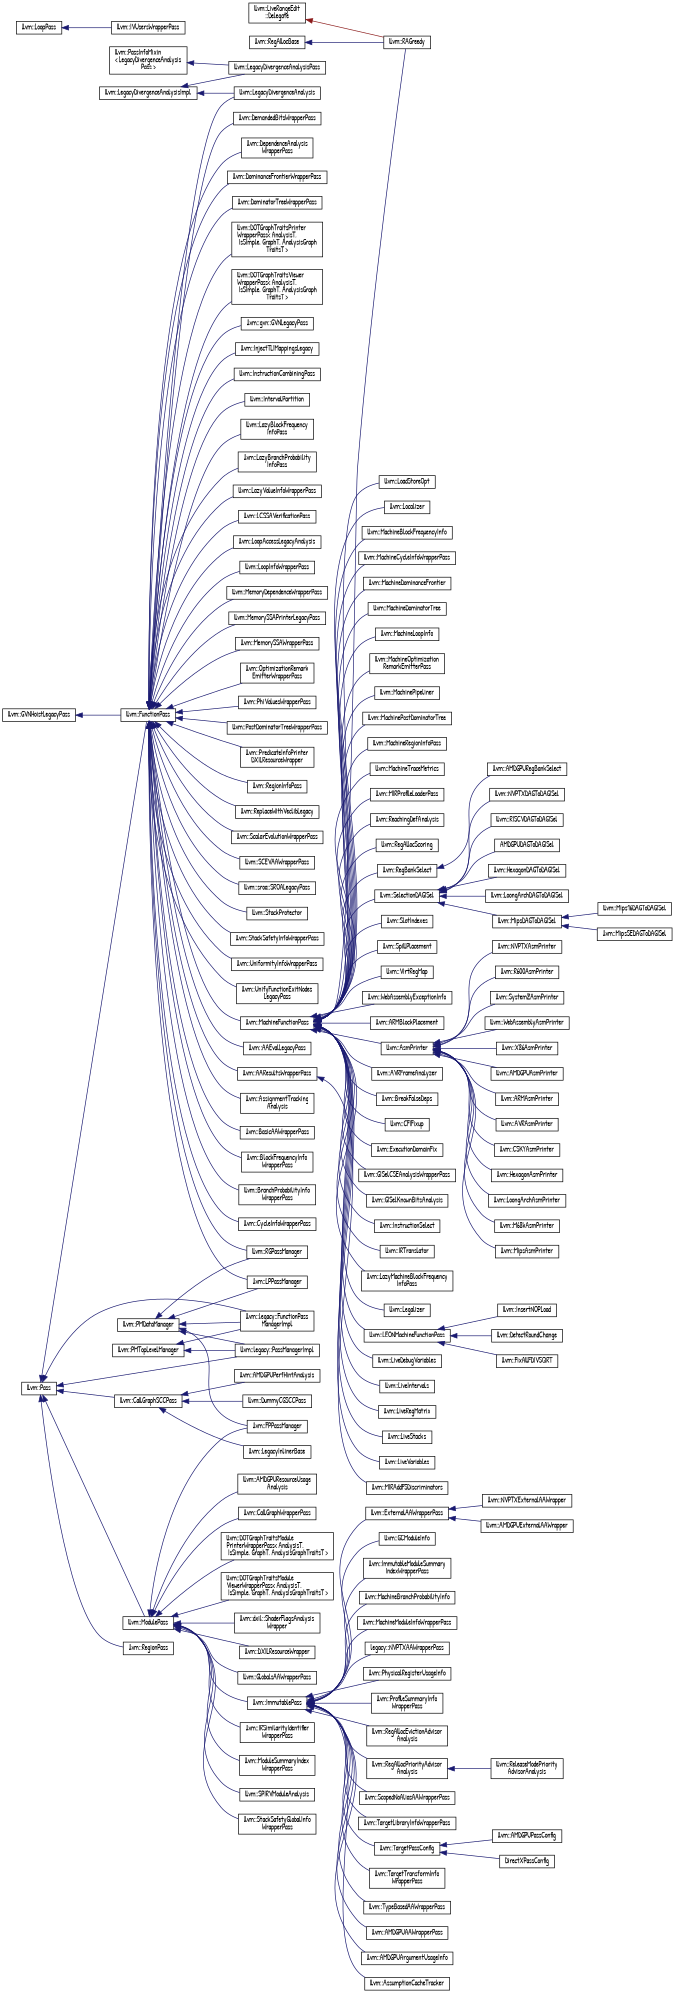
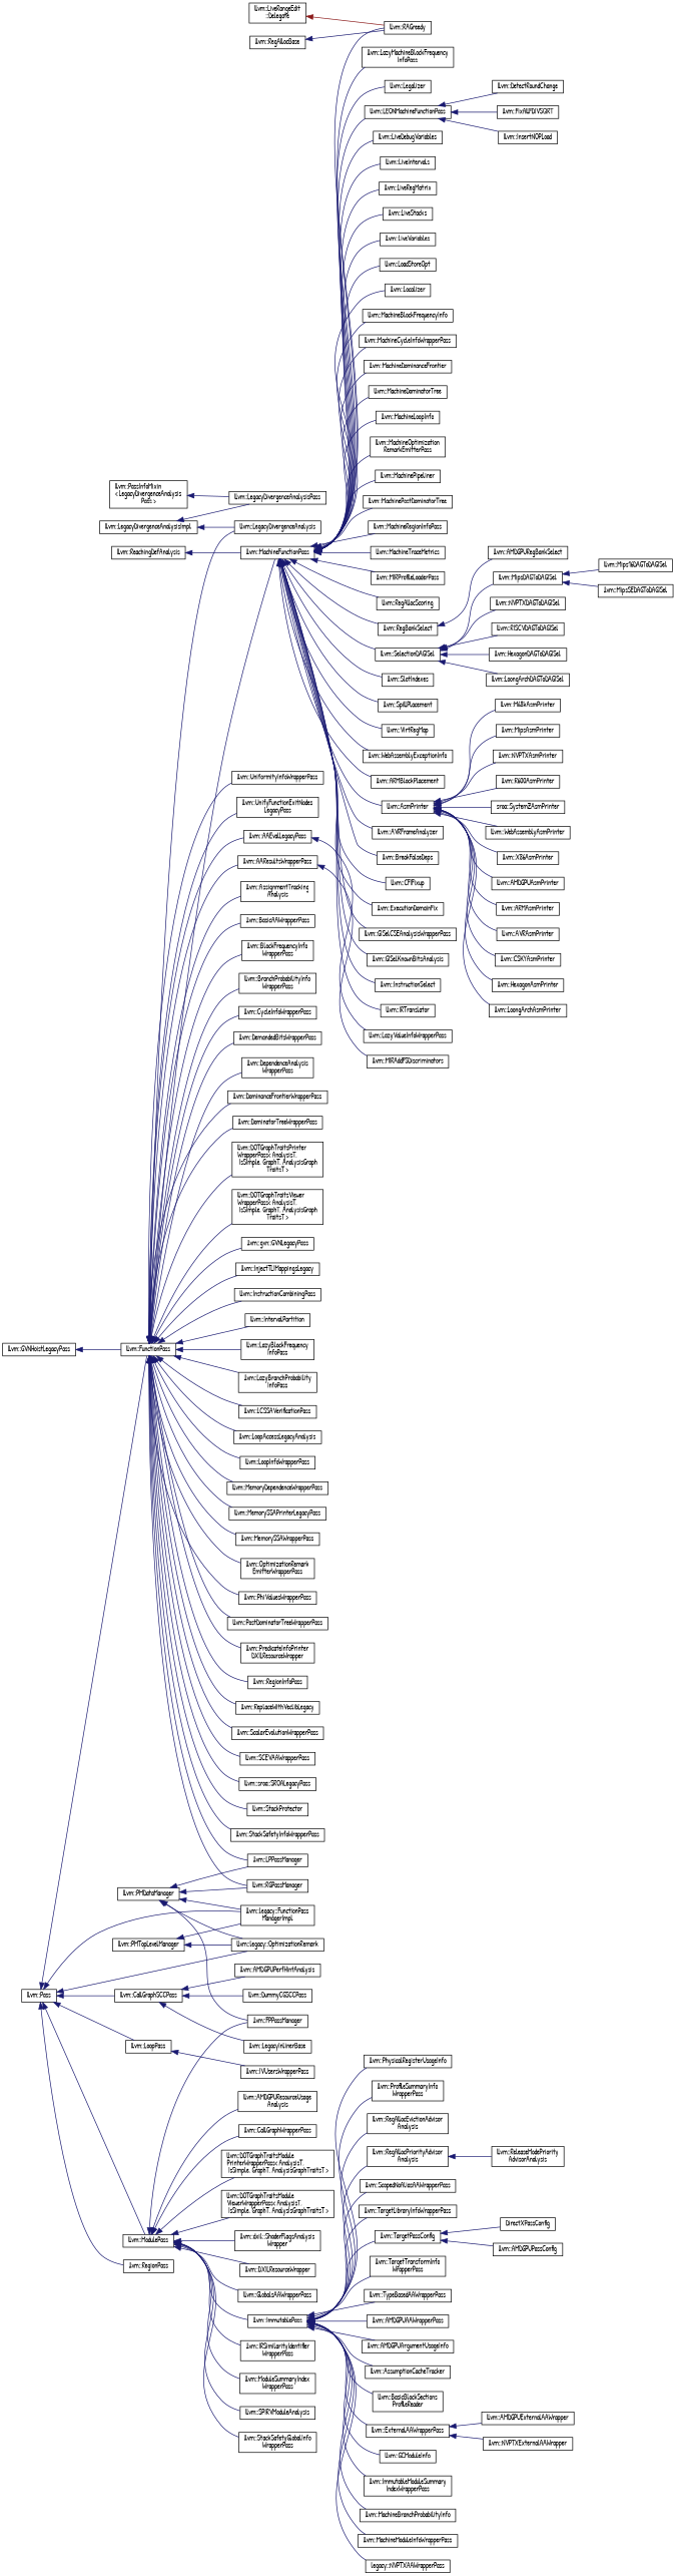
  digraph {
    fontname="Patrick Hand"
    rankdir=LR
    node [color=black fontname="Patrick Hand" fontsize=10 shape=record]
    edge [color=midnightblue dir=back fontname="Patrick Hand" fontsize=10 labelfontname=Helvetica labelfontsize=10 style=solid]
    n1 [height=0.2 label="llvm::LiveRangeEdit\l::Delegate" width=0.4]
    n2 [height=0.2 label="llvm::RAGreedy" width=0.4]
    n3 [height=0.2 label="llvm::LegacyDivergenceAnalysisImpl" width=0.4]
    n4 [height=0.2 label="llvm::LegacyDivergenceAnalysis" width=0.4]
    n5 [height=0.2 label="llvm::LegacyDivergenceAnalysisPass" width=0.4]
    n6 [height=0.2 label="llvm::Pass" width=0.4]
    n7 [height=0.2 label="llvm::CallGraphSCCPass" width=0.4]
    n8 [height=0.2 label="llvm::FunctionPass" width=0.4]
    n9 [height=0.2 label="llvm::legacy::FunctionPass\lManagerImpl" width=0.4]
-   n10 [height=0.2 label="llvm::legacy::PassManagerImpl" width=0.4]
+   n10 [height=0.2 label="llvm::legacy::OptimizationRemark" width=0.4]
    n11 [height=0.2 label="llvm::LoopPass" width=0.4]
    n12 [height=0.2 label="llvm::ModulePass" width=0.4]
    n13 [height=0.2 label="llvm::RegionPass" width=0.4]
    n14 [height=0.2 label="llvm::AMDGPUPerfHintAnalysis" width=0.4]
    n15 [height=0.2 label="llvm::DummyCGSCCPass" width=0.4]
    n16 [height=0.2 label="llvm::LegacyInlinerBase" width=0.4]
    n17 [height=0.2 label="llvm::AAEvalLegacyPass" width=0.4]
    n18 [height=0.2 label="llvm::AAResultsWrapperPass" width=0.4]
    n19 [height=0.2 label="llvm::AssignmentTracking\lAnalysis" width=0.4]
    n20 [height=0.2 label="llvm::BasicAAWrapperPass" width=0.4]
    n21 [height=0.2 label="llvm::BlockFrequencyInfo\lWrapperPass" width=0.4]
    n22 [height=0.2 label="llvm::BranchProbabilityInfo\lWrapperPass" width=0.4]
    n23 [height=0.2 label="llvm::CycleInfoWrapperPass" width=0.4]
    n24 [height=0.2 label="llvm::DemandedBitsWrapperPass" width=0.4]
    n25 [height=0.2 label="llvm::DependenceAnalysis\lWrapperPass" width=0.4]
    n26 [height=0.2 label="llvm::DominanceFrontierWrapperPass" width=0.4]
    n27 [height=0.2 label="llvm::DominatorTreeWrapperPass" width=0.4]
    n28 [height=0.2 label="llvm::DOTGraphTraitsPrinter\lWrapperPass\< AnalysisT,\l IsSimple, GraphT, AnalysisGraph\lTraitsT \>" width=0.4]
    n29 [height=0.2 label="llvm::DOTGraphTraitsViewer\lWrapperPass\< AnalysisT,\l IsSimple, GraphT, AnalysisGraph\lTraitsT \>" width=0.4]
    n30 [height=0.2 label="llvm::gvn::GVNLegacyPass" width=0.4]
    n31 [height=0.2 label="llvm::InjectTLIMappingsLegacy" width=0.4]
    n32 [height=0.2 label="llvm::InstructionCombiningPass" width=0.4]
    n33 [height=0.2 label="llvm::IntervalPartition" width=0.4]
    n34 [height=0.2 label="llvm::LazyBlockFrequency\lInfoPass" width=0.4]
    n35 [height=0.2 label="llvm::LazyBranchProbability\lInfoPass" width=0.4]
    n36 [height=0.2 label="llvm::LazyValueInfoWrapperPass" width=0.4]
    n37 [height=0.2 label="llvm::LCSSAVerificationPass" width=0.4]
    n38 [height=0.2 label="llvm::LoopAccessLegacyAnalysis" width=0.4]
    n39 [height=0.2 label="llvm::LoopInfoWrapperPass" width=0.4]
    n40 [height=0.2 label="llvm::LPPassManager" width=0.4]
    n41 [height=0.2 label="llvm::MachineFunctionPass" width=0.4]
    n42 [height=0.2 label="llvm::MemoryDependenceWrapperPass" width=0.4]
    n43 [height=0.2 label="llvm::MemorySSAPrinterLegacyPass" width=0.4]
    n44 [height=0.2 label="llvm::MemorySSAWrapperPass" width=0.4]
    n45 [height=0.2 label="llvm::OptimizationRemark\lEmitterWrapperPass" width=0.4]
    n46 [height=0.2 label="llvm::PhiValuesWrapperPass" width=0.4]
    n47 [height=0.2 label="llvm::PostDominatorTreeWrapperPass" width=0.4]
    n48 [height=0.2 label="llvm::PredicateInfoPrinter\lDXILResourceWrapper" width=0.4]
    n49 [height=0.2 label="llvm::RegionInfoPass" width=0.4]
    n50 [height=0.2 label="llvm::ReplaceWithVeclibLegacy" width=0.4]
    n51 [height=0.2 label="llvm::RGPassManager" width=0.4]
    n52 [height=0.2 label="llvm::ScalarEvolutionWrapperPass" width=0.4]
    n53 [height=0.2 label="llvm::SCEVAAWrapperPass" width=0.4]
    n54 [height=0.2 label="llvm::sroa::SROALegacyPass" width=0.4]
    n55 [height=0.2 label="llvm::StackProtector" width=0.4]
    n56 [height=0.2 label="llvm::StackSafetyInfoWrapperPass" width=0.4]
    n57 [height=0.2 label="llvm::UniformityInfoWrapperPass" width=0.4]
    n58 [height=0.2 label="llvm::UnifyFunctionExitNodes\lLegacyPass" width=0.4]
    n59 [height=0.2 label="llvm::IVUsersWrapperPass" width=0.4]
    n60 [height=0.2 label="llvm::AMDGPUResourceUsage\lAnalysis" width=0.4]
    n61 [height=0.2 label="llvm::CallGraphWrapperPass" width=0.4]
    n62 [height=0.2 label="llvm::DOTGraphTraitsModule\lPrinterWrapperPass\< AnalysisT,\l IsSimple, GraphT, AnalysisGraphTraitsT \>" width=0.4]
    n63 [height=0.2 label="llvm::DOTGraphTraitsModule\lViewerWrapperPass\< AnalysisT,\l IsSimple, GraphT, AnalysisGraphTraitsT \>" width=0.4]
    n64 [height=0.2 label="llvm::dxil::ShaderFlagsAnalysis\lWrapper" width=0.4]
    n65 [height=0.2 label="llvm::DXILResourceWrapper" width=0.4]
    n66 [height=0.2 label="llvm::FPPassManager" width=0.4]
    n67 [height=0.2 label="llvm::GlobalsAAWrapperPass" width=0.4]
    n68 [height=0.2 label="llvm::ImmutablePass" width=0.4]
    n69 [height=0.2 label="llvm::IRSimilarityIdentifier\lWrapperPass" width=0.4]
    n70 [height=0.2 label="llvm::ModuleSummaryIndex\lWrapperPass" width=0.4]
    n71 [height=0.2 label="llvm::SPIRVModuleAnalysis" width=0.4]
    n72 [height=0.2 label="llvm::StackSafetyGlobalInfo\lWrapperPass" width=0.4]
    n73 [height=0.2 label="llvm::MIRAddFSDiscriminators" width=0.4]
    n74 [height=0.2 label="llvm::GVNHoistLegacyPass" width=0.4]
    n75 [height=0.2 label="llvm::ARMBlockPlacement" width=0.4]
    n76 [height=0.2 label="llvm::AsmPrinter" width=0.4]
    n77 [height=0.2 label="llvm::AVRFrameAnalyzer" width=0.4]
    n78 [height=0.2 label="llvm::BreakFalseDeps" width=0.4]
    n79 [height=0.2 label="llvm::CFIFixup" width=0.4]
    n80 [height=0.2 label="llvm::ExecutionDomainFix" width=0.4]
    n81 [height=0.2 label="llvm::GISelCSEAnalysisWrapperPass" width=0.4]
    n82 [height=0.2 label="llvm::GISelKnownBitsAnalysis" width=0.4]
    n83 [height=0.2 label="llvm::InstructionSelect" width=0.4]
    n84 [height=0.2 label="llvm::IRTranslator" width=0.4]
    n85 [height=0.2 label="llvm::LazyMachineBlockFrequency\lInfoPass" width=0.4]
    n86 [height=0.2 label="llvm::Legalizer" width=0.4]
    n87 [height=0.2 label="llvm::LEONMachineFunctionPass" width=0.4]
    n88 [height=0.2 label="llvm::LiveDebugVariables" width=0.4]
    n89 [height=0.2 label="llvm::LiveIntervals" width=0.4]
    n90 [height=0.2 label="llvm::LiveRegMatrix" width=0.4]
    n91 [height=0.2 label="llvm::LiveStacks" width=0.4]
    n92 [height=0.2 label="llvm::LiveVariables" width=0.4]
    n93 [height=0.2 label="llvm::LoadStoreOpt" width=0.4]
    n94 [height=0.2 label="llvm::Localizer" width=0.4]
    n95 [height=0.2 label="llvm::MachineBlockFrequencyInfo" width=0.4]
    n96 [height=0.2 label="llvm::MachineCycleInfoWrapperPass" width=0.4]
    n97 [height=0.2 label="llvm::MachineDominanceFrontier" width=0.4]
    n98 [height=0.2 label="llvm::MachineDominatorTree" width=0.4]
    n99 [height=0.2 label="llvm::MachineLoopInfo" width=0.4]
    n100 [height=0.2 label="llvm::MachineOptimization\lRemarkEmitterPass" width=0.4]
    n101 [height=0.2 label="llvm::MachinePipeliner" width=0.4]
    n102 [height=0.2 label="llvm::MachinePostDominatorTree" width=0.4]
    n103 [height=0.2 label="llvm::MachineRegionInfoPass" width=0.4]
    n104 [height=0.2 label="llvm::MachineTraceMetrics" width=0.4]
    n105 [height=0.2 label="llvm::MIRProfileLoaderPass" width=0.4]
    n106 [height=0.2 label="llvm::ReachingDefAnalysis" width=0.4]
    n107 [height=0.2 label="llvm::RegAllocScoring" width=0.4]
    n108 [height=0.2 label="llvm::RegBankSelect" width=0.4]
    n109 [height=0.2 label="llvm::SelectionDAGISel" width=0.4]
    n110 [height=0.2 label="llvm::SlotIndexes" width=0.4]
    n111 [height=0.2 label="llvm::SpillPlacement" width=0.4]
    n112 [height=0.2 label="llvm::VirtRegMap" width=0.4]
    n113 [height=0.2 label="llvm::WebAssemblyExceptionInfo" width=0.4]
    n114 [height=0.2 label="llvm::AMDGPUAsmPrinter" width=0.4]
    n115 [height=0.2 label="llvm::ARMAsmPrinter" width=0.4]
    n116 [height=0.2 label="llvm::AVRAsmPrinter" width=0.4]
    n117 [height=0.2 label="llvm::CSKYAsmPrinter" width=0.4]
    n118 [height=0.2 label="llvm::HexagonAsmPrinter" width=0.4]
    n119 [height=0.2 label="llvm::LoongArchAsmPrinter" width=0.4]
    n120 [height=0.2 label="llvm::M68kAsmPrinter" width=0.4]
    n121 [height=0.2 label="llvm::MipsAsmPrinter" width=0.4]
    n122 [height=0.2 label="llvm::NVPTXAsmPrinter" width=0.4]
    n123 [height=0.2 label="llvm::R600AsmPrinter" width=0.4]
-   n124 [height=0.2 label="llvm::SystemZAsmPrinter" width=0.4]
+   n124 [height=0.2 label="sroa::SystemZAsmPrinter" width=0.4]
    n125 [height=0.2 label="llvm::WebAssemblyAsmPrinter" width=0.4]
    n126 [height=0.2 label="llvm::X86AsmPrinter" width=0.4]
    n127 [height=0.2 label="llvm::DetectRoundChange" width=0.4]
    n128 [height=0.2 label="llvm::FixAllFDIVSQRT" width=0.4]
    n129 [height=0.2 label="llvm::InsertNOPLoad" width=0.4]
    n130 [height=0.2 label="llvm::AMDGPURegBankSelect" width=0.4]
-   n131 [height=0.2 label=AMDGPUDAGToDAGISel width=0.4]
    n132 [height=0.2 label="llvm::HexagonDAGToDAGISel" width=0.4]
    n133 [height=0.2 label="llvm::LoongArchDAGToDAGISel" width=0.4]
    n134 [height=0.2 label="llvm::MipsDAGToDAGISel" width=0.4]
    n135 [height=0.2 label="llvm::NVPTXDAGToDAGISel" width=0.4]
    n136 [height=0.2 label="llvm::RISCVDAGToDAGISel" width=0.4]
    n137 [height=0.2 label="llvm::Mips16DAGToDAGISel" width=0.4]
    n138 [height=0.2 label="llvm::MipsSEDAGToDAGISel" width=0.4]
    n139 [height=0.2 label="llvm::AMDGPUAAWrapperPass" width=0.4]
    n140 [height=0.2 label="llvm::AMDGPUArgumentUsageInfo" width=0.4]
    n141 [height=0.2 label="llvm::AssumptionCacheTracker" width=0.4]
+   n142 [height=0.2 label="llvm::BasicBlockSections\lProfileReader" width=0.4]
    n143 [height=0.2 label="llvm::ExternalAAWrapperPass" width=0.4]
    n144 [height=0.2 label="llvm::GCModuleInfo" width=0.4]
    n145 [height=0.2 label="llvm::ImmutableModuleSummary\lIndexWrapperPass" width=0.4]
    n146 [height=0.2 label="llvm::MachineBranchProbabilityInfo" width=0.4]
    n147 [height=0.2 label="llvm::MachineModuleInfoWrapperPass" width=0.4]
    n148 [height=0.2 label="legacy::NVPTXAAWrapperPass" width=0.4]
    n149 [height=0.2 label="llvm::PhysicalRegisterUsageInfo" width=0.4]
    n150 [height=0.2 label="llvm::ProfileSummaryInfo\lWrapperPass" width=0.4]
    n151 [height=0.2 label="llvm::RegAllocEvictionAdvisor\lAnalysis" width=0.4]
    n152 [height=0.2 label="llvm::RegAllocPriorityAdvisor\lAnalysis" width=0.4]
    n153 [height=0.2 label="llvm::ScopedNoAliasAAWrapperPass" width=0.4]
    n154 [height=0.2 label="llvm::TargetLibraryInfoWrapperPass" width=0.4]
    n155 [height=0.2 label="llvm::TargetPassConfig" width=0.4]
    n156 [height=0.2 label="llvm::TargetTransformInfo\lWrapperPass" width=0.4]
    n157 [height=0.2 label="llvm::TypeBasedAAWrapperPass" width=0.4]
    n158 [height=0.2 label="llvm::AMDGPUExternalAAWrapper" width=0.4]
    n159 [height=0.2 label="llvm::NVPTXExternalAAWrapper" width=0.4]
    n160 [height=0.2 label="llvm::ReleaseModePriority\lAdvisorAnalysis" width=0.4]
    n161 [height=0.2 label=DirectXPassConfig width=0.4]
    n162 [height=0.2 label="llvm::AMDGPUPassConfig" width=0.4]
    n163 [height=0.2 label="llvm::PassInfoMixin\l\< LegacyDivergenceAnalysis\lPass \>" width=0.4]
    n164 [height=0.2 label="llvm::PMDataManager" width=0.4]
    n165 [height=0.2 label="llvm::PMTopLevelManager" width=0.4]
    n166 [height=0.2 label="llvm::RegAllocBase" width=0.4]
    n1 -> n2 [color=firebrick4]
    n3 -> n4
    n3 -> n5
    n6 -> n7
    n6 -> n8
    n6 -> n9
    n6 -> n10
+   n6 -> n11
    n6 -> n12
    n6 -> n13
    n7 -> n14
    n7 -> n15
    n7 -> n16
    n8 -> n4
    n8 -> n17
    n8 -> n18
    n8 -> n19
    n8 -> n20
    n8 -> n21
    n8 -> n22
    n8 -> n23
    n8 -> n24
    n8 -> n25
    n8 -> n26
    n8 -> n27
    n8 -> n28
    n8 -> n29
    n8 -> n30
    n8 -> n31
    n8 -> n32
    n8 -> n33
    n8 -> n34
    n8 -> n35
-   n8 -> n36
+   n17 -> n36
    n8 -> n37
    n8 -> n38
    n8 -> n39
    n8 -> n40
    n8 -> n41
    n8 -> n42
    n8 -> n43
    n8 -> n44
    n8 -> n45
    n8 -> n46
    n8 -> n47
    n8 -> n48
    n8 -> n49
    n8 -> n50
    n8 -> n51
    n8 -> n52
    n8 -> n53
    n8 -> n54
    n8 -> n55
    n8 -> n56
    n8 -> n57
    n8 -> n58
    n11 -> n59
    n12 -> n60
    n12 -> n61
    n12 -> n62
    n12 -> n63
    n12 -> n64
    n12 -> n65
    n12 -> n66
    n12 -> n67
    n12 -> n68
    n12 -> n69
    n12 -> n70
    n12 -> n71
    n12 -> n72
    n18 -> n73
    n41 -> n2
    n41 -> n75
    n41 -> n76
    n41 -> n77
    n41 -> n78
    n41 -> n79
    n41 -> n80
    n41 -> n81
    n41 -> n82
    n41 -> n83
    n41 -> n84
    n41 -> n85
    n41 -> n86
    n41 -> n87
    n41 -> n88
    n41 -> n89
    n41 -> n90
    n41 -> n91
    n41 -> n92
    n41 -> n93
    n41 -> n94
    n41 -> n95
    n41 -> n96
    n41 -> n97
    n41 -> n98
    n41 -> n99
    n41 -> n100
    n41 -> n101
    n41 -> n102
    n41 -> n103
    n41 -> n104
    n41 -> n105
-   n41 -> n106
+   n106 -> n41
    n41 -> n107
    n41 -> n108
    n41 -> n109
    n41 -> n110
    n41 -> n111
    n41 -> n112
    n41 -> n113
    n68 -> n139
    n68 -> n140
    n68 -> n141
+   n68 -> n142
    n68 -> n143
    n68 -> n144
    n68 -> n145
    n68 -> n146
    n68 -> n147
    n68 -> n148
    n68 -> n149
    n68 -> n150
    n68 -> n151
    n68 -> n152
    n68 -> n153
    n68 -> n154
    n68 -> n155
    n68 -> n156
    n68 -> n157
    n74 -> n8
    n76 -> n114
    n76 -> n115
    n76 -> n116
    n76 -> n117
    n76 -> n118
    n76 -> n119
    n76 -> n120
    n76 -> n121
    n76 -> n122
    n76 -> n123
    n76 -> n124
    n76 -> n125
    n76 -> n126
    n87 -> n127
    n87 -> n128
    n87 -> n129
    n108 -> n130
-   n109 -> n131
    n109 -> n132
    n109 -> n133
    n109 -> n134
    n109 -> n135
    n109 -> n136
    n134 -> n137
    n134 -> n138
    n143 -> n158
    n143 -> n159
    n152 -> n160
    n155 -> n161
    n155 -> n162
    n163 -> n5
    n164 -> n9
    n164 -> n10
    n164 -> n40
    n164 -> n51
    n164 -> n66
    n165 -> n9
    n165 -> n10
    n166 -> n2
  }
